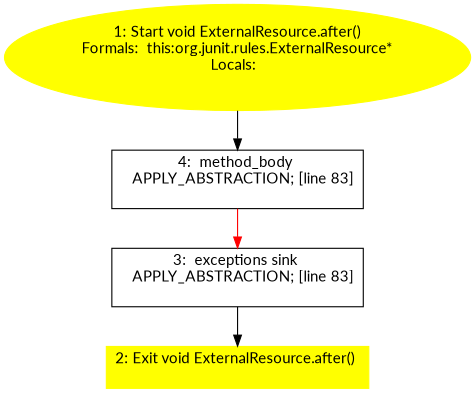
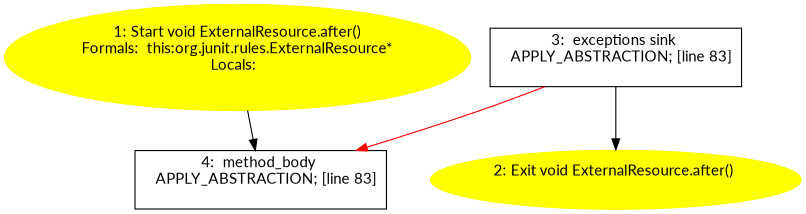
  digraph {
    fontname=Lato
    node [fontname=Lato]
    edge [fontname=Lato]
    n1 [color=yellow label="1: Start void ExternalResource.after()\nFormals:  this:org.junit.rules.ExternalResource*\nLocals:  \n  " style=filled]
    n2 [label="4:  method_body \n   APPLY_ABSTRACTION; [line 83]\n " shape=box]
    n3 [label="3:  exceptions sink \n   APPLY_ABSTRACTION; [line 83]\n " shape=box]
-   n4 [color=yellow label="2: Exit void ExternalResource.after() \n  " style=filled shape=box]
+   n4 [color=yellow label="2: Exit void ExternalResource.after() \n  " style=filled]
    n1 -> n2
-   n2 -> n3 [color=red]
+   n3 -> n2 [color=red]
    n3 -> n4
  }
